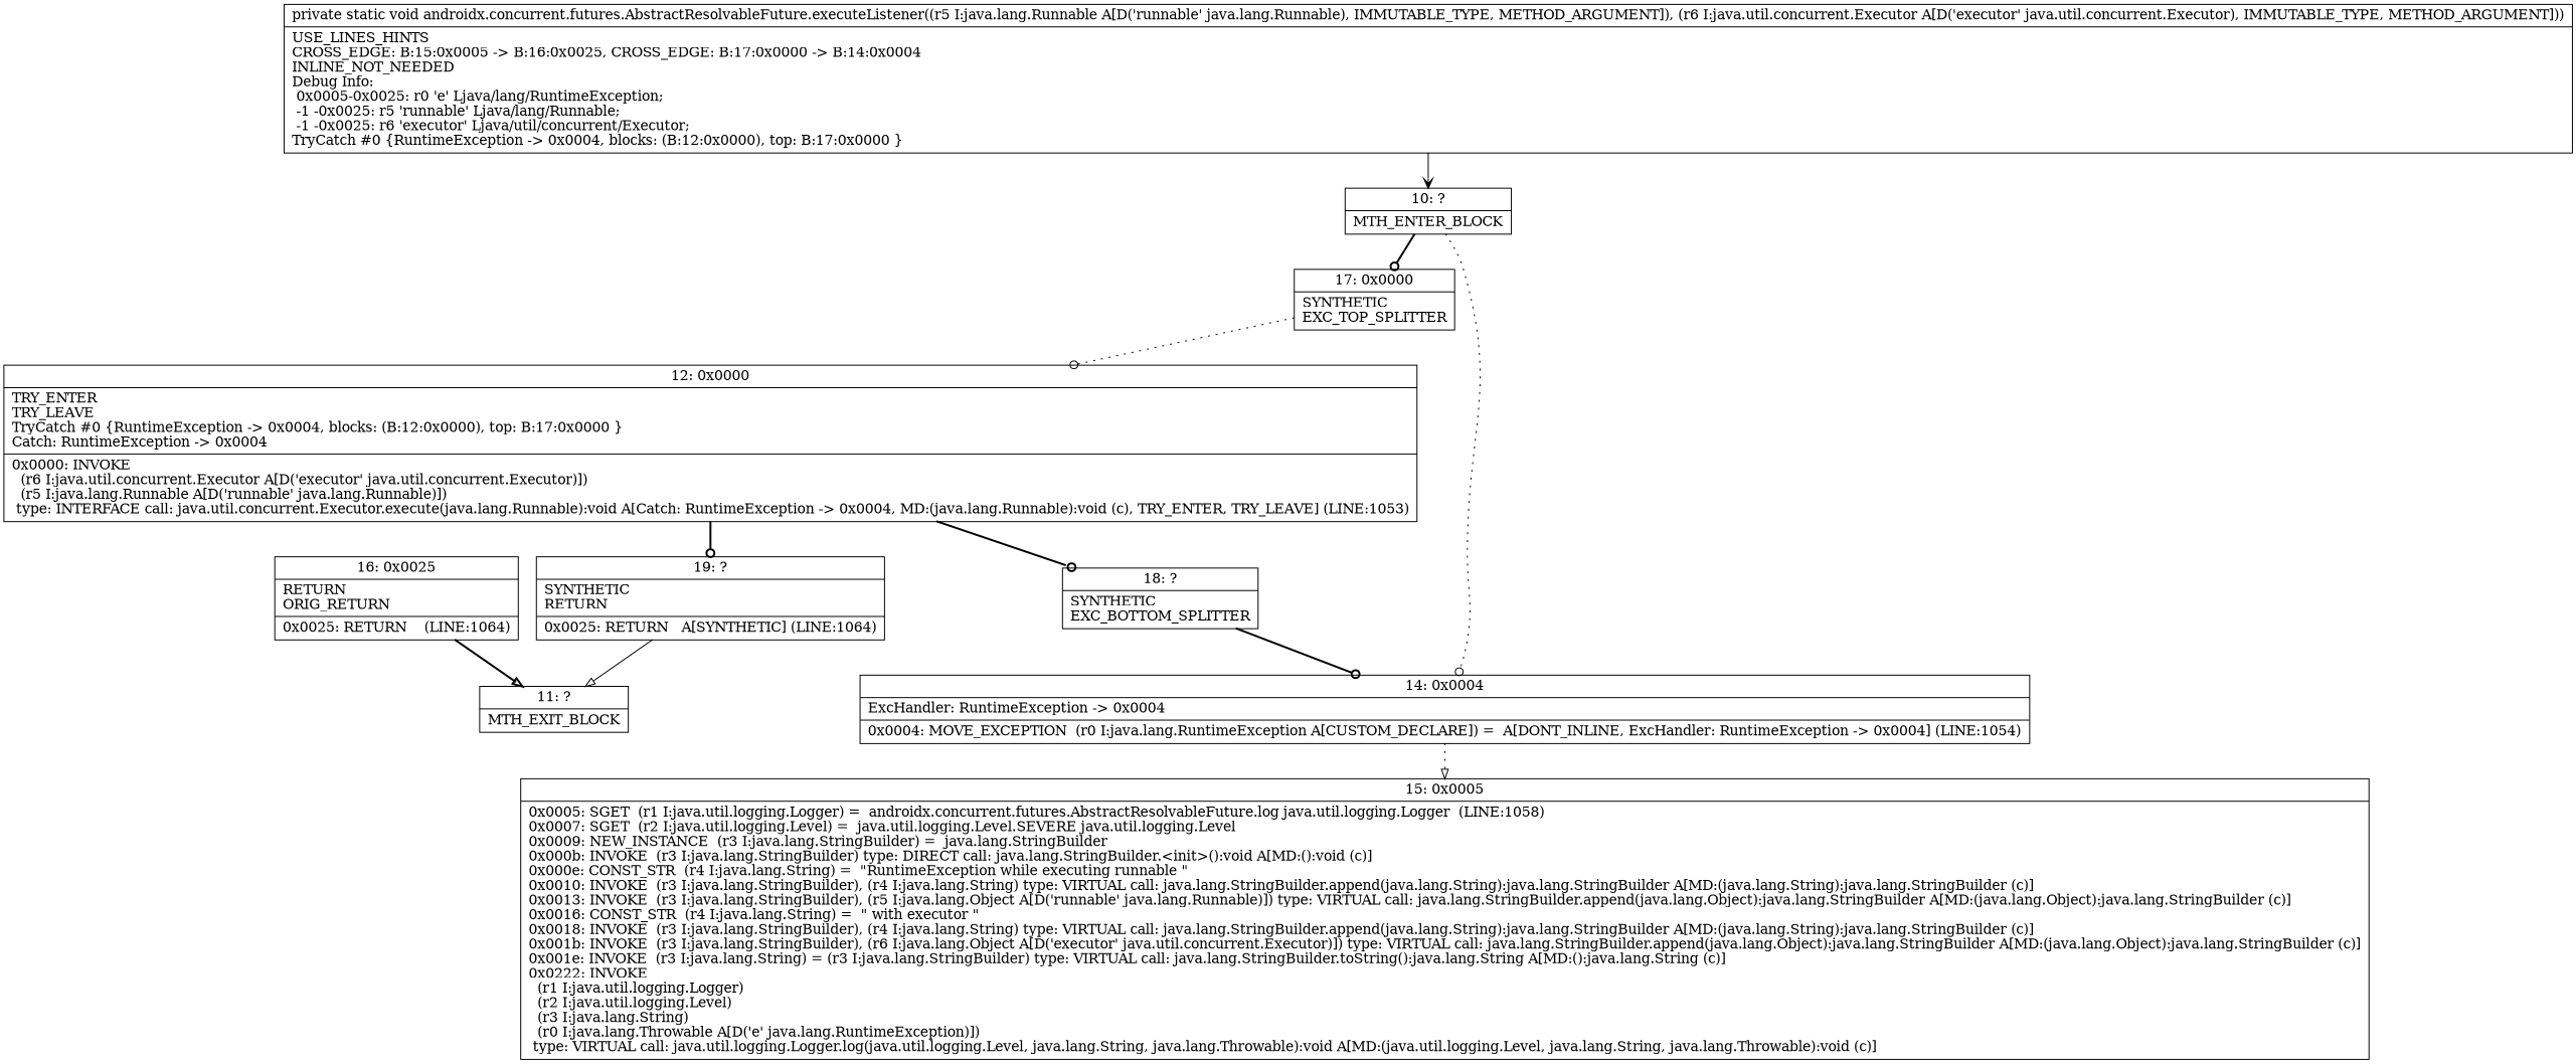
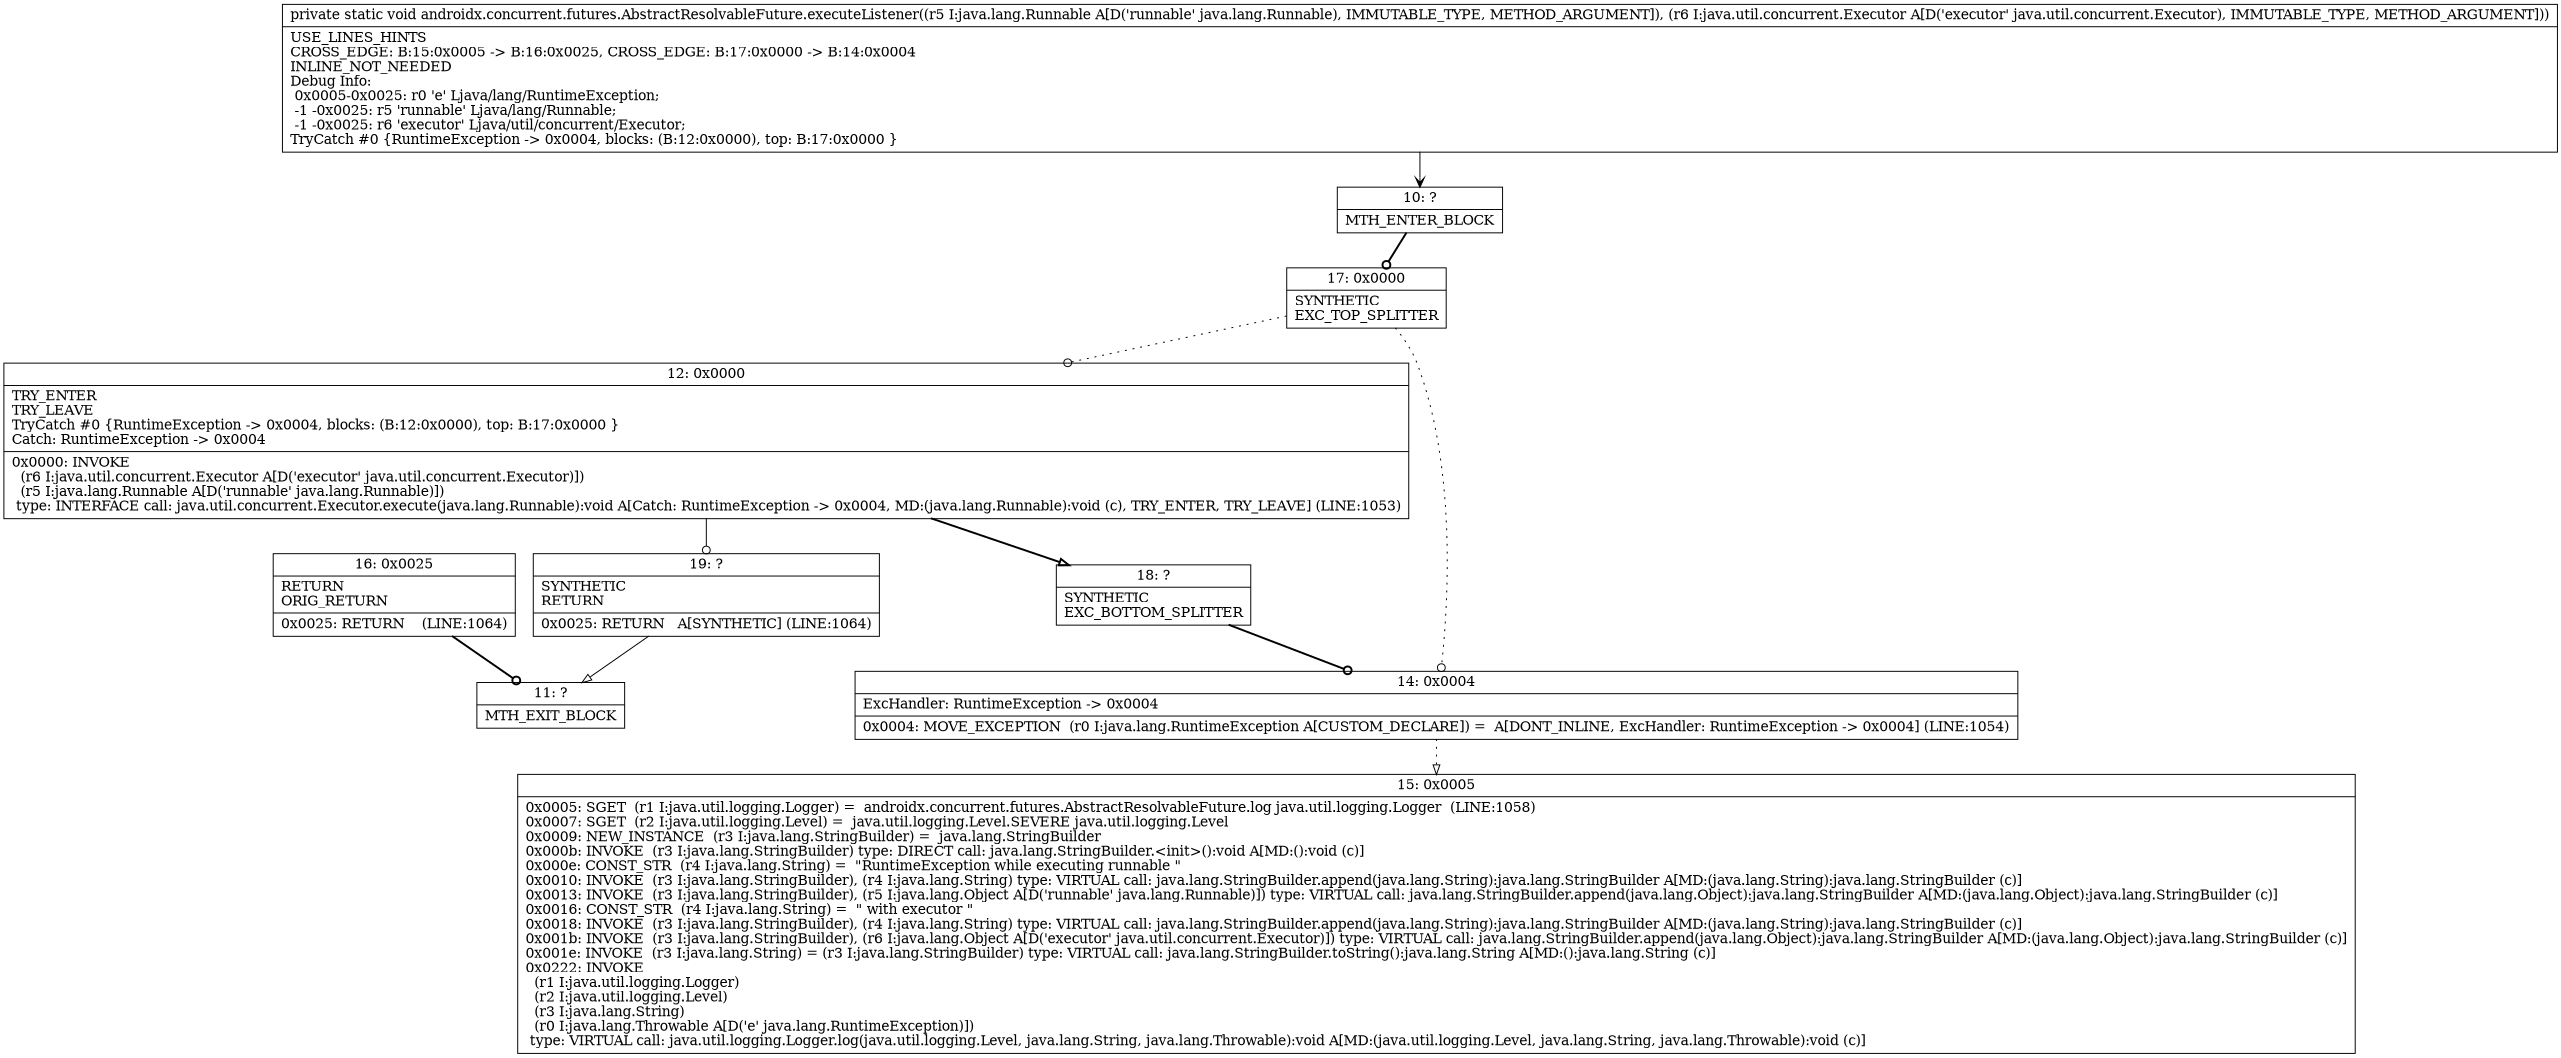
  digraph {
    node [shape=record]
    edge [arrowhead=odot style=bold]
    n1 [label="{10\:\ ?|MTH_ENTER_BLOCK\l}"]
    n2 [label="{17\:\ 0x0000|SYNTHETIC\lEXC_TOP_SPLITTER\l}"]
    n3 [label="{12\:\ 0x0000|TRY_ENTER\lTRY_LEAVE\lTryCatch #0 \{RuntimeException \-\> 0x0004, blocks: (B:12:0x0000), top: B:17:0x0000 \}\lCatch: RuntimeException \-\> 0x0004\l|0x0000: INVOKE  \l  (r6 I:java.util.concurrent.Executor A[D('executor' java.util.concurrent.Executor)])\l  (r5 I:java.lang.Runnable A[D('runnable' java.lang.Runnable)])\l type: INTERFACE call: java.util.concurrent.Executor.execute(java.lang.Runnable):void A[Catch: RuntimeException \-\> 0x0004, MD:(java.lang.Runnable):void (c), TRY_ENTER, TRY_LEAVE] (LINE:1053)\l}"]
    n4 [label="{14\:\ 0x0004|ExcHandler: RuntimeException \-\> 0x0004\l|0x0004: MOVE_EXCEPTION  (r0 I:java.lang.RuntimeException A[CUSTOM_DECLARE]) =  A[DONT_INLINE, ExcHandler: RuntimeException \-\> 0x0004] (LINE:1054)\l}"]
    n5 [label="{18\:\ ?|SYNTHETIC\lEXC_BOTTOM_SPLITTER\l}"]
    n6 [label="{19\:\ ?|SYNTHETIC\lRETURN\l|0x0025: RETURN   A[SYNTHETIC] (LINE:1064)\l}"]
    n7 [label="{15\:\ 0x0005|0x0005: SGET  (r1 I:java.util.logging.Logger) =  androidx.concurrent.futures.AbstractResolvableFuture.log java.util.logging.Logger  (LINE:1058)\l0x0007: SGET  (r2 I:java.util.logging.Level) =  java.util.logging.Level.SEVERE java.util.logging.Level \l0x0009: NEW_INSTANCE  (r3 I:java.lang.StringBuilder) =  java.lang.StringBuilder \l0x000b: INVOKE  (r3 I:java.lang.StringBuilder) type: DIRECT call: java.lang.StringBuilder.\<init\>():void A[MD:():void (c)]\l0x000e: CONST_STR  (r4 I:java.lang.String) =  \"RuntimeException while executing runnable \" \l0x0010: INVOKE  (r3 I:java.lang.StringBuilder), (r4 I:java.lang.String) type: VIRTUAL call: java.lang.StringBuilder.append(java.lang.String):java.lang.StringBuilder A[MD:(java.lang.String):java.lang.StringBuilder (c)]\l0x0013: INVOKE  (r3 I:java.lang.StringBuilder), (r5 I:java.lang.Object A[D('runnable' java.lang.Runnable)]) type: VIRTUAL call: java.lang.StringBuilder.append(java.lang.Object):java.lang.StringBuilder A[MD:(java.lang.Object):java.lang.StringBuilder (c)]\l0x0016: CONST_STR  (r4 I:java.lang.String) =  \" with executor \" \l0x0018: INVOKE  (r3 I:java.lang.StringBuilder), (r4 I:java.lang.String) type: VIRTUAL call: java.lang.StringBuilder.append(java.lang.String):java.lang.StringBuilder A[MD:(java.lang.String):java.lang.StringBuilder (c)]\l0x001b: INVOKE  (r3 I:java.lang.StringBuilder), (r6 I:java.lang.Object A[D('executor' java.util.concurrent.Executor)]) type: VIRTUAL call: java.lang.StringBuilder.append(java.lang.Object):java.lang.StringBuilder A[MD:(java.lang.Object):java.lang.StringBuilder (c)]\l0x001e: INVOKE  (r3 I:java.lang.String) = (r3 I:java.lang.StringBuilder) type: VIRTUAL call: java.lang.StringBuilder.toString():java.lang.String A[MD:():java.lang.String (c)]\l0x0222: INVOKE  \l  (r1 I:java.util.logging.Logger)\l  (r2 I:java.util.logging.Level)\l  (r3 I:java.lang.String)\l  (r0 I:java.lang.Throwable A[D('e' java.lang.RuntimeException)])\l type: VIRTUAL call: java.util.logging.Logger.log(java.util.logging.Level, java.lang.String, java.lang.Throwable):void A[MD:(java.util.logging.Level, java.lang.String, java.lang.Throwable):void (c)]\l}"]
    n8 [label="{11\:\ ?|MTH_EXIT_BLOCK\l}"]
    n9 [label="{16\:\ 0x0025|RETURN\lORIG_RETURN\l|0x0025: RETURN    (LINE:1064)\l}"]
    n10 [label="{private static void androidx.concurrent.futures.AbstractResolvableFuture.executeListener((r5 I:java.lang.Runnable A[D('runnable' java.lang.Runnable), IMMUTABLE_TYPE, METHOD_ARGUMENT]), (r6 I:java.util.concurrent.Executor A[D('executor' java.util.concurrent.Executor), IMMUTABLE_TYPE, METHOD_ARGUMENT]))  | USE_LINES_HINTS\lCROSS_EDGE: B:15:0x0005 \-\> B:16:0x0025, CROSS_EDGE: B:17:0x0000 \-\> B:14:0x0004\lINLINE_NOT_NEEDED\lDebug Info:\l  0x0005\-0x0025: r0 'e' Ljava\/lang\/RuntimeException;\l  \-1 \-0x0025: r5 'runnable' Ljava\/lang\/Runnable;\l  \-1 \-0x0025: r6 'executor' Ljava\/util\/concurrent\/Executor;\lTryCatch #0 \{RuntimeException \-\> 0x0004, blocks: (B:12:0x0000), top: B:17:0x0000 \}\l}"]
    n1 -> n2
    n2 -> n3 [style=dotted]
-   n1 -> n4 [style=dotted]
-   n3 -> n5
-   n3 -> n6
+   n2 -> n4 [style=dotted]
+   n3 -> n5 [arrowhead=onormal]
+   n3 -> n6 [style=solid]
    n4 -> n7 [arrowhead=onormal style=dotted]
    n5 -> n4
    n6 -> n8 [arrowhead=onormal style=solid]
-   n9 -> n8 [arrowhead=onormal]
+   n9 -> n8
    n10 -> n1 [arrowhead=vee style=solid]
  }
